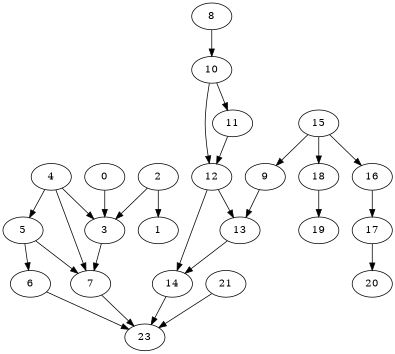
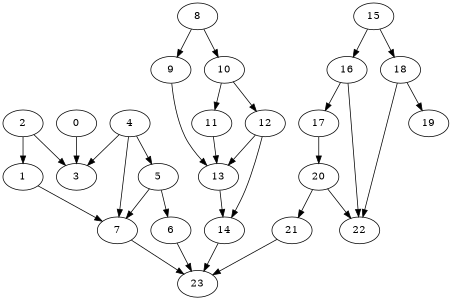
  digraph {
    0
    3
    7
    2
    1
    4
    5
    23
    6
    8
    9
    10
    13
    11
    12
    14
    15
    16
    18
    17
+   22
    19
    20
    21
    0 -> 3
-   3 -> 7
+   1 -> 7
    7 -> 23
    2 -> 3
    2 -> 1
    4 -> 3
    4 -> 7
    4 -> 5
    5 -> 7
    5 -> 6
    6 -> 23
-   15 -> 9
+   8 -> 9
    8 -> 10
    9 -> 13
    10 -> 11
    10 -> 12
    13 -> 14
-   11 -> 12
+   11 -> 13
    12 -> 13
    12 -> 14
    14 -> 23
    15 -> 16
    15 -> 18
    16 -> 17
+   16 -> 22
+   18 -> 22
    18 -> 19
    17 -> 20
+   20 -> 22
+   20 -> 21
    21 -> 23
  }
